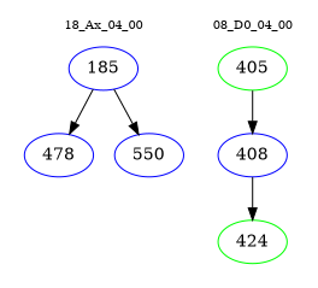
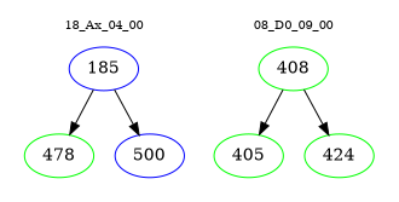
  digraph {
    node [color=blue]
    edge [color=black]
    n1 [label=185]
-   n2 [label=478]
-   n3 [label=550]
-   n4 [label=408]
+   n2 [color=green label=478]
+   n3 [label=500]
+   n4 [color=green label=408]
    n5 [color=green label=405]
    n6 [color=green label=424]
    subgraph cluster_1 {
      color=white
      fontsize=10
      label="18_Ax_04_00"
      n1
      n2
      n3
    }
    subgraph cluster_2 {
      color=white
      fontsize=10
-     label="08_D0_04_00"
+     label="08_D0_09_00"
      n4
      n5
      n6
    }
    n1 -> n2
    n1 -> n3
-   n5 -> n4
+   n4 -> n5
    n4 -> n6
  }
